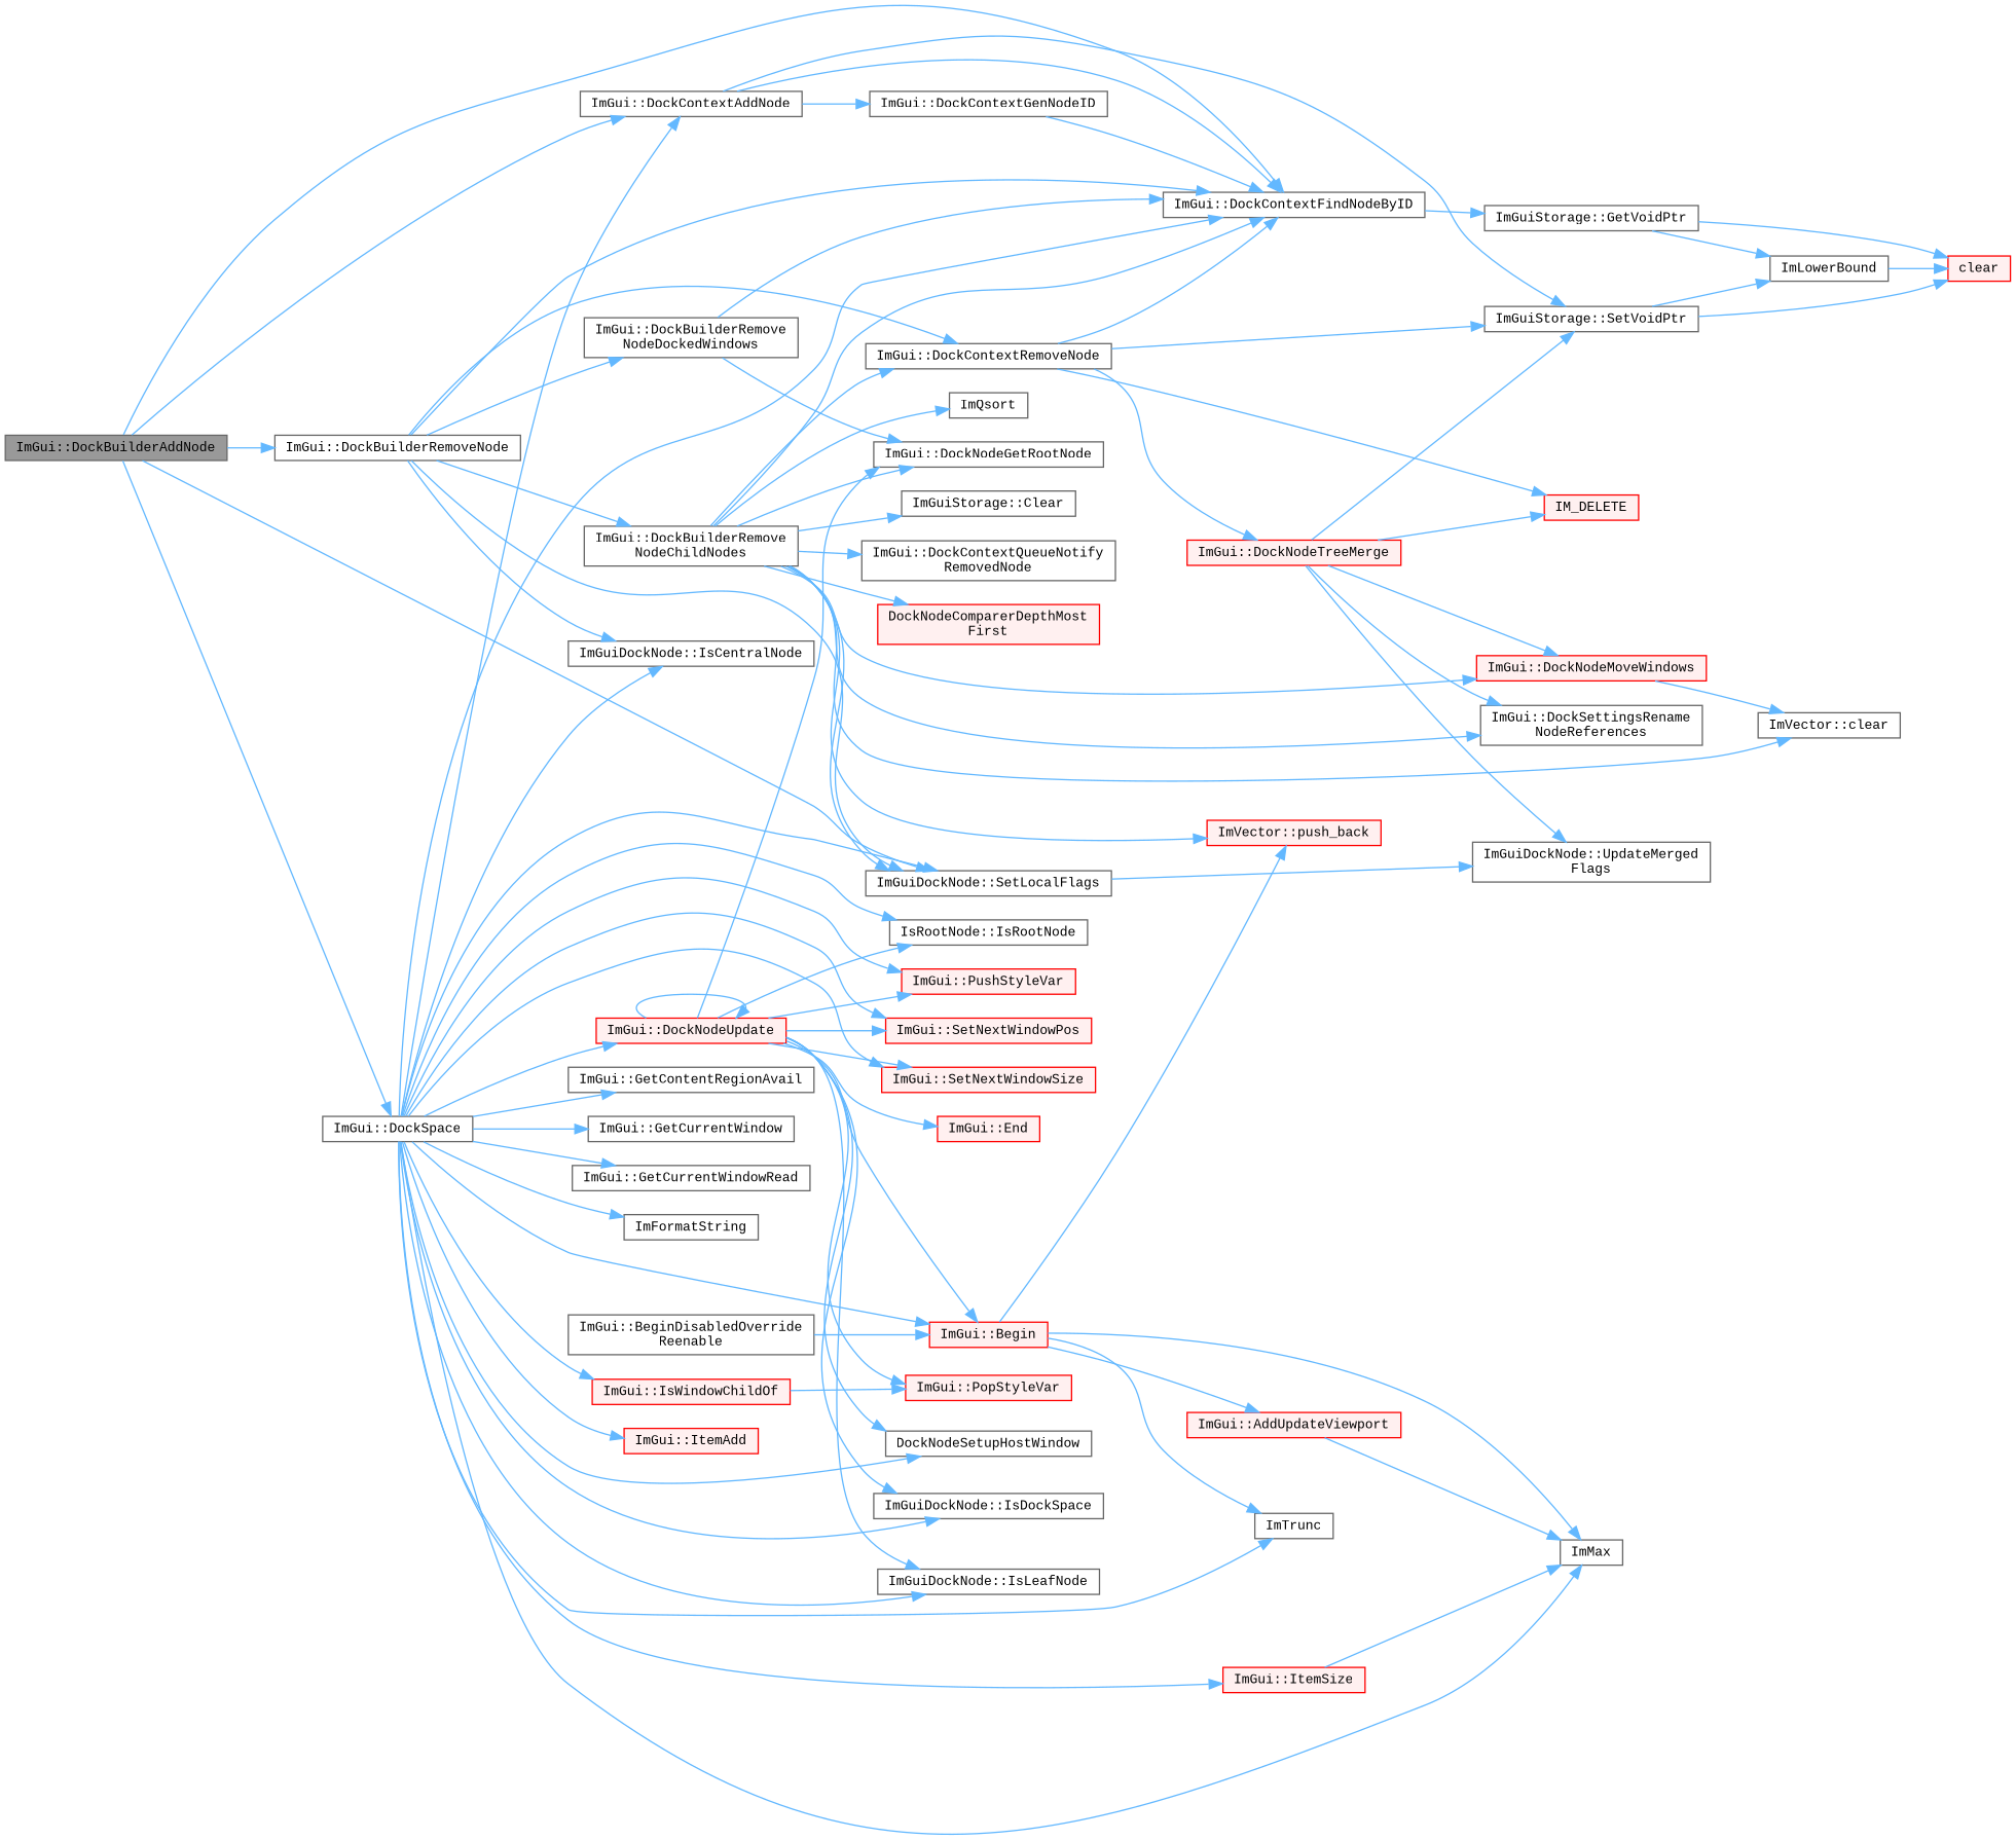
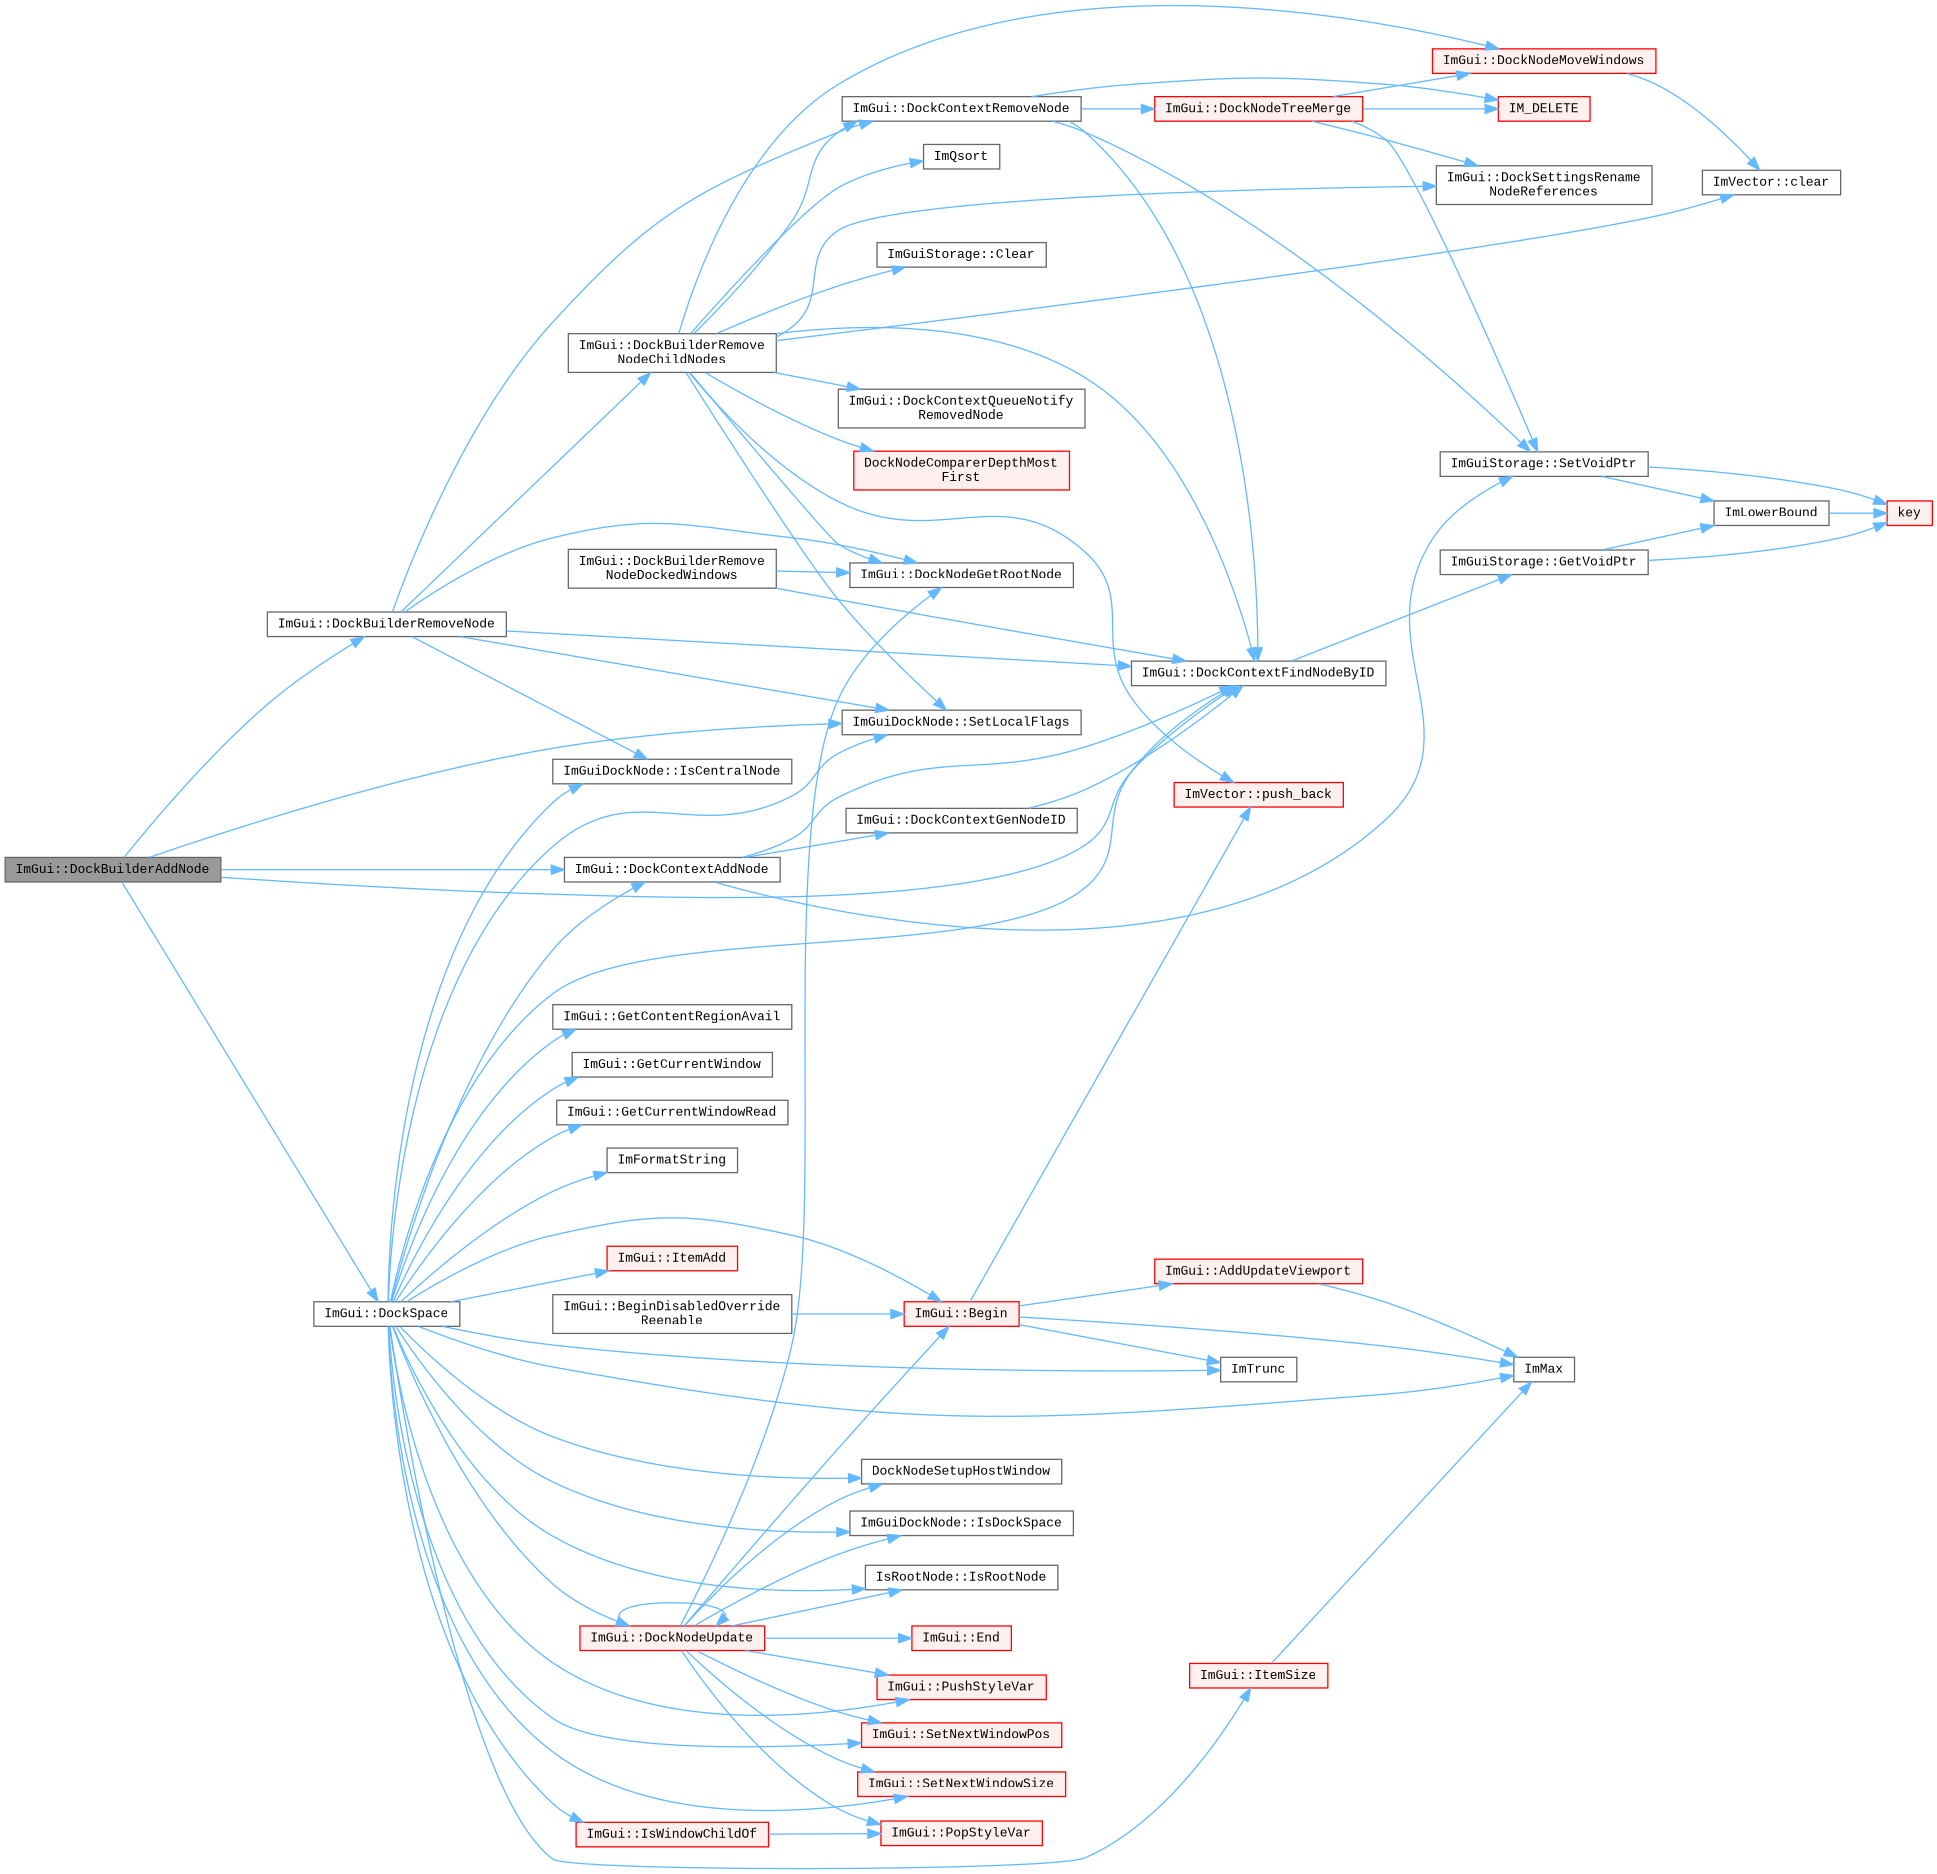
  digraph {
    fontname="Liberation Mono"
    rankdir=LR
    node [color=grey40 fillcolor=white fontname="Liberation Mono" fontsize=10 shape=box style=filled]
    edge [color=steelblue1 fontname="Liberation Mono" fontsize=10 labelfontname=Helvetica labelfontsize=10 style=solid]
    n1 [color=gray40 fillcolor=grey60 fontcolor=black height=0.2 label="ImGui::DockBuilderAddNode" width=0.4]
    n2 [height=0.2 label="ImGui::DockBuilderRemoveNode" width=0.4]
    n3 [height=0.2 label="ImGui::DockContextFindNodeByID" width=0.4]
    n4 [height=0.2 label="ImGuiDockNode::SetLocalFlags" width=0.4]
    n5 [height=0.2 label="ImGui::DockContextAddNode" width=0.4]
    n6 [height=0.2 label="ImGui::DockSpace" width=0.4]
    n7 [height=0.2 label="ImGui::DockBuilderRemove\lNodeChildNodes" width=0.4]
    n8 [height=0.2 label="ImGui::DockContextRemoveNode" width=0.4]
    n9 [height=0.2 label="ImGui::DockBuilderRemove\lNodeDockedWindows" width=0.4]
    n10 [height=0.2 label="ImGuiDockNode::IsCentralNode" width=0.4]
    n11 [height=0.2 label="ImGuiStorage::GetVoidPtr" width=0.4]
-   n12 [height=0.2 label="ImGuiDockNode::UpdateMerged\lFlags" width=0.4]
    n13 [height=0.2 label="ImGuiStorage::SetVoidPtr" width=0.4]
    n14 [height=0.2 label="ImGui::DockContextGenNodeID" width=0.4]
    n15 [color=red fillcolor="#FFF0F0" height=0.2 label="ImGui::Begin" width=0.4]
    n16 [height=0.2 label=ImMax width=0.4]
    n17 [height=0.2 label=ImTrunc width=0.4]
    n18 [height=0.2 label=DockNodeSetupHostWindow width=0.4]
    n19 [color=red fillcolor="#FFF0F0" height=0.2 label="ImGui::DockNodeUpdate" width=0.4]
    n20 [height=0.2 label="ImGuiDockNode::IsDockSpace" width=0.4]
-   n21 [height=0.2 label="ImGuiDockNode::IsLeafNode" width=0.4]
    n22 [height=0.2 label="IsRootNode::IsRootNode" width=0.4]
    n23 [color=red fillcolor="#FFF0F0" height=0.2 label="ImGui::PushStyleVar" width=0.4]
    n24 [color=red fillcolor="#FFF0F0" height=0.2 label="ImGui::SetNextWindowPos" width=0.4]
    n25 [color=red fillcolor="#FFF0F0" height=0.2 label="ImGui::SetNextWindowSize" width=0.4]
    n26 [height=0.2 label="ImGui::GetContentRegionAvail" width=0.4]
    n27 [height=0.2 label="ImGui::GetCurrentWindow" width=0.4]
    n28 [height=0.2 label="ImGui::GetCurrentWindowRead" width=0.4]
    n29 [height=0.2 label=ImFormatString width=0.4]
    n30 [color=red fillcolor="#FFF0F0" height=0.2 label="ImGui::IsWindowChildOf" width=0.4]
    n31 [color=red fillcolor="#FFF0F0" height=0.2 label="ImGui::ItemAdd" width=0.4]
    n32 [color=red fillcolor="#FFF0F0" height=0.2 label="ImGui::ItemSize" width=0.4]
    n33 [height=0.2 label="ImGuiStorage::Clear" width=0.4]
    n34 [height=0.2 label="ImVector::clear" width=0.4]
    n35 [height=0.2 label="ImGui::DockContextQueueNotify\lRemovedNode" width=0.4]
    n36 [color=red fillcolor="#FFF0F0" height=0.2 label="ImGui::DockNodeMoveWindows" width=0.4]
    n37 [height=0.2 label="ImGui::DockSettingsRename\lNodeReferences" width=0.4]
    n38 [color=red fillcolor="#FFF0F0" height=0.2 label="DockNodeComparerDepthMost\lFirst" width=0.4]
    n39 [height=0.2 label="ImGui::DockNodeGetRootNode" width=0.4]
    n40 [height=0.2 label=ImQsort width=0.4]
    n41 [color=red fillcolor="#FFF0F0" height=0.2 label="ImVector::push_back" width=0.4]
    n42 [color=red fillcolor="#FFF0F0" height=0.2 label="ImGui::DockNodeTreeMerge" width=0.4]
    n43 [color=red fillcolor="#FFF0F0" height=0.2 label=IM_DELETE width=0.4]
    n44 [height=0.2 label=ImLowerBound width=0.4]
-   n45 [color=red fillcolor="#FFF0F0" height=0.2 label=clear width=0.4]
+   n45 [color=red fillcolor="#FFF0F0" height=0.2 label=key width=0.4]
    n46 [color=red fillcolor="#FFF0F0" height=0.2 label="ImGui::AddUpdateViewport" width=0.4]
    n47 [color=red fillcolor="#FFF0F0" height=0.2 label="ImGui::End" width=0.4]
    n48 [color=red fillcolor="#FFF0F0" height=0.2 label="ImGui::PopStyleVar" width=0.4]
    n49 [height=0.2 label="ImGui::BeginDisabledOverride\lReenable" width=0.4]
    n1 -> n2
    n1 -> n3
    n1 -> n4
    n1 -> n5
    n1 -> n6
    n2 -> n3
    n2 -> n4
    n2 -> n7
    n2 -> n8
-   n2 -> n9
+   n2 -> n39
    n2 -> n10
    n3 -> n11
-   n4 -> n12
    n5 -> n3
    n5 -> n13
    n5 -> n14
    n6 -> n3
    n6 -> n4
    n6 -> n5
    n6 -> n10
    n6 -> n15
    n6 -> n16
    n6 -> n17
    n6 -> n18
    n6 -> n19
    n6 -> n20
-   n6 -> n21
    n6 -> n22
    n6 -> n23
    n6 -> n24
    n6 -> n25
    n6 -> n26
    n6 -> n27
    n6 -> n28
    n6 -> n29
    n6 -> n30
    n6 -> n31
    n6 -> n32
    n7 -> n3
    n7 -> n4
    n7 -> n8
    n7 -> n33
    n7 -> n34
    n7 -> n35
    n7 -> n36
    n7 -> n37
    n7 -> n38
    n7 -> n39
    n7 -> n40
    n7 -> n41
    n8 -> n3
    n8 -> n13
    n8 -> n42
    n8 -> n43
    n9 -> n3
    n9 -> n39
    n11 -> n44
    n11 -> n45
    n13 -> n44
    n13 -> n45
    n14 -> n3
    n15 -> n16
    n15 -> n17
    n15 -> n41
    n15 -> n46
    n19 -> n15
    n19 -> n18
    n19 -> n19
    n19 -> n20
-   n19 -> n21
    n19 -> n22
    n19 -> n23
    n19 -> n24
    n19 -> n25
    n19 -> n39
    n19 -> n47
    n19 -> n48
    n30 -> n48
    n32 -> n16
    n36 -> n34
-   n42 -> n12
    n42 -> n13
    n42 -> n36
    n42 -> n37
    n42 -> n43
    n44 -> n45
    n46 -> n16
    n49 -> n15
  }
